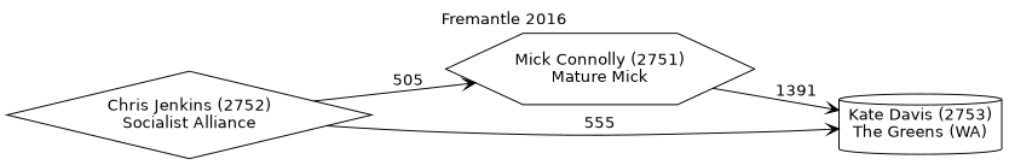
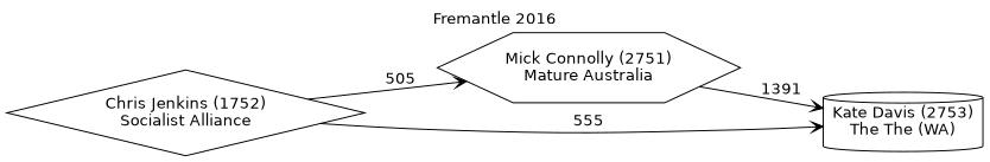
  digraph {
    fontname="DejaVu Sans"
    label="Fremantle 2016"
    labelloc=t
    mclimit=10
    rankdir=LR
    node [fontname="DejaVu Sans"]
    edge [arrowhead=vee fontname="DejaVu Sans"]
-   n1 [label="Mick Connolly (2751)\nMature Mick" shape=hexagon]
-   n2 [label="Kate Davis (2753)\nThe Greens (WA)" shape=cylinder]
-   n3 [label="Chris Jenkins (2752)\nSocialist Alliance" shape=diamond]
+   n1 [label="Mick Connolly (2751)\nMature Australia" shape=hexagon]
+   n2 [label="Kate Davis (2753)\nThe The (WA)" shape=cylinder]
+   n3 [label="Chris Jenkins (1752)\nSocialist Alliance" shape=diamond]
    n1 -> n2 [label=1391]
    n3 -> n1 [label=505]
    n3 -> n2 [label=555]
  }
